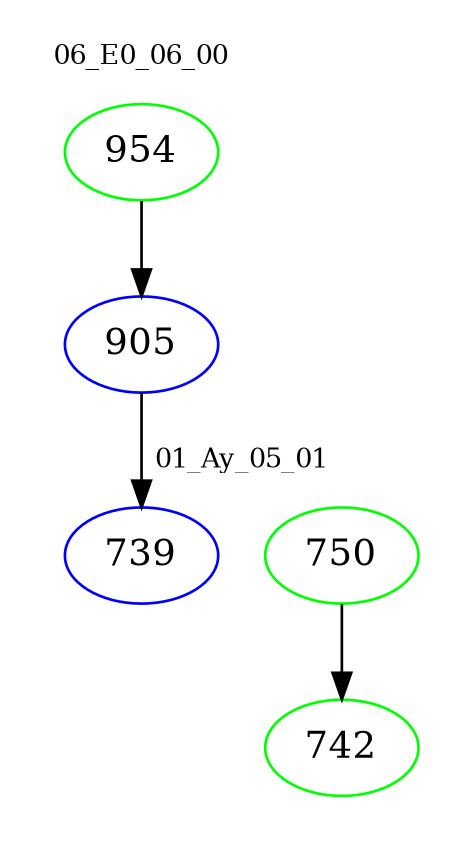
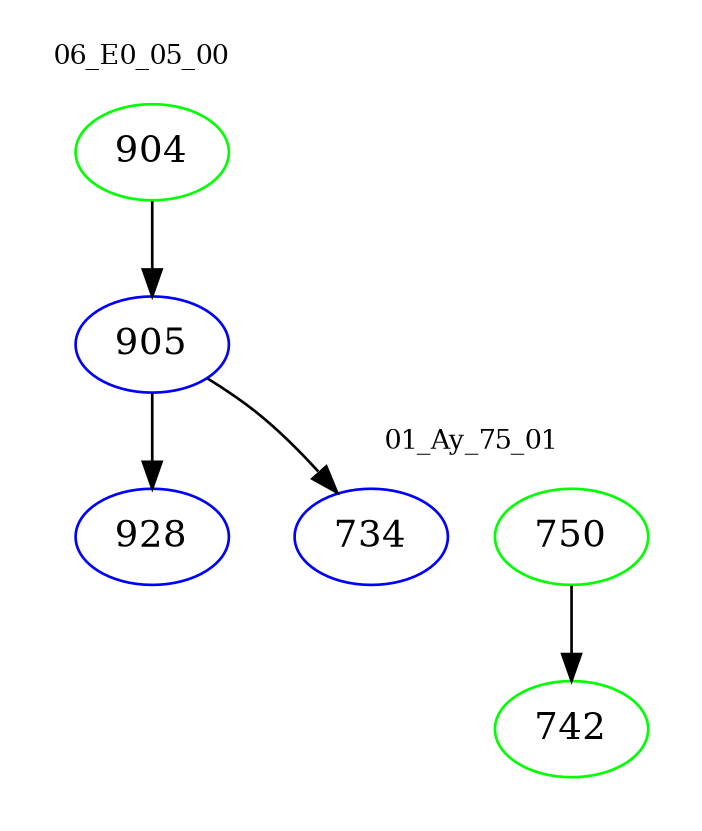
  digraph {
    node [color=green]
    edge [color=black]
    n1 [label=750]
    n2 [label=742]
-   n3 [color=blue label=739]
-   n4 [label=954]
+   n3 [color=blue label=734]
+   n4 [label=904]
    n5 [color=blue label=905]
+   n6 [color=blue label=928]
    subgraph cluster_1 {
      color=white
      fontsize=10
-     label="01_Ay_05_01"
+     label="01_Ay_75_01"
      n1
      n2
      n3
    }
    subgraph cluster_2 {
      color=white
      fontsize=10
-     label="06_E0_06_00"
+     label="06_E0_05_00"
      n4
      n5
+     n6
    }
    n1 -> n2
    n4 -> n5
    n5 -> n3
+   n5 -> n6
  }
